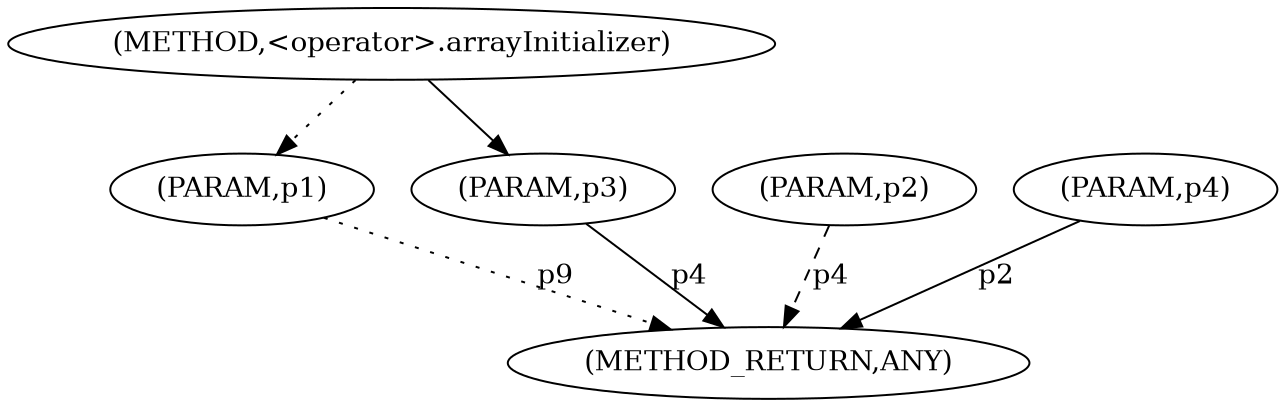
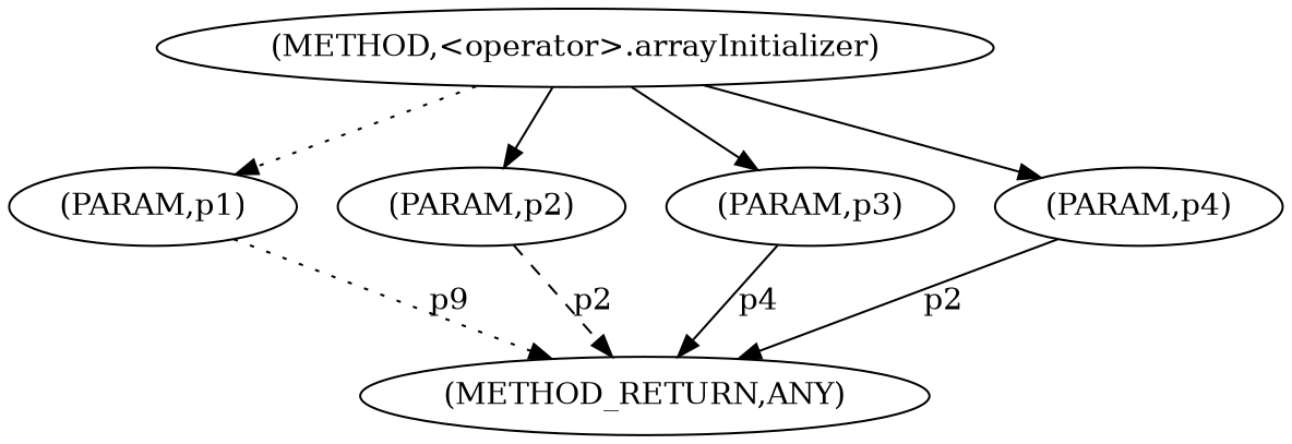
  digraph {
    fontname="DejaVu Serif"
    node [fontname="DejaVu Serif"]
    edge [fontname="DejaVu Serif" style=solid]
    n1 [label=<(METHOD,&lt;operator&gt;.arrayInitializer)>]
    n2 [label=<(PARAM,p1)>]
    n3 [label=<(PARAM,p2)>]
    n4 [label=<(PARAM,p3)>]
    n5 [label=<(PARAM,p4)>]
    n6 [label=<(METHOD_RETURN,ANY)>]
    n1 -> n2 [style=dotted]
+   n1 -> n3
    n1 -> n4
+   n1 -> n5
    n2 -> n6 [label=p9 style=dotted]
-   n3 -> n6 [label=p4 style=dashed]
+   n3 -> n6 [label=p2 style=dashed]
    n4 -> n6 [label=p4]
    n5 -> n6 [label=p2]
  }
